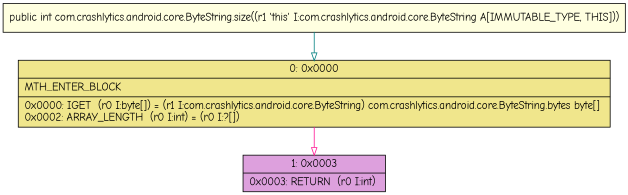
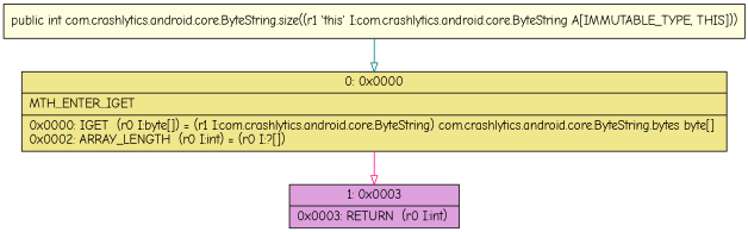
  digraph {
    fontname="Comic Neue"
    node [shape=record style=filled fontname="Comic Neue"]
    edge [style=solid arrowhead=onormal fontname="Comic Neue"]
-   n1 [label="{0\:\ 0x0000|MTH_ENTER_BLOCK\l|0x0000: IGET  (r0 I:byte[]) = (r1 I:com.crashlytics.android.core.ByteString) com.crashlytics.android.core.ByteString.bytes byte[] \l0x0002: ARRAY_LENGTH  (r0 I:int) = (r0 I:?[]) \l}" fillcolor=khaki]
+   n1 [label="{0\:\ 0x0000|MTH_ENTER_IGET\l|0x0000: IGET  (r0 I:byte[]) = (r1 I:com.crashlytics.android.core.ByteString) com.crashlytics.android.core.ByteString.bytes byte[] \l0x0002: ARRAY_LENGTH  (r0 I:int) = (r0 I:?[]) \l}" fillcolor=khaki]
    n2 [label="{1\:\ 0x0003|0x0003: RETURN  (r0 I:int) \l}" fillcolor=plum]
    n3 [label="{public int com.crashlytics.android.core.ByteString.size((r1 'this' I:com.crashlytics.android.core.ByteString A[IMMUTABLE_TYPE, THIS])) }" fillcolor=lightyellow]
    n1 -> n2 [color=deeppink]
    n3 -> n1 [color=teal]
  }
